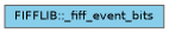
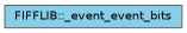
  digraph {
    rankdir=LR
-   n1 [color=gray40 fillcolor=skyblue fontname=Helvetica fontsize=10 height=0.2 label="FIFFLIB::_fiff_event_bits" shape=record style=filled width=0.4]
+   n1 [color=gray40 fillcolor=skyblue fontname=Helvetica fontsize=10 height=0.2 label="FIFFLIB::_event_event_bits" shape=record style=filled width=0.4]
  }
